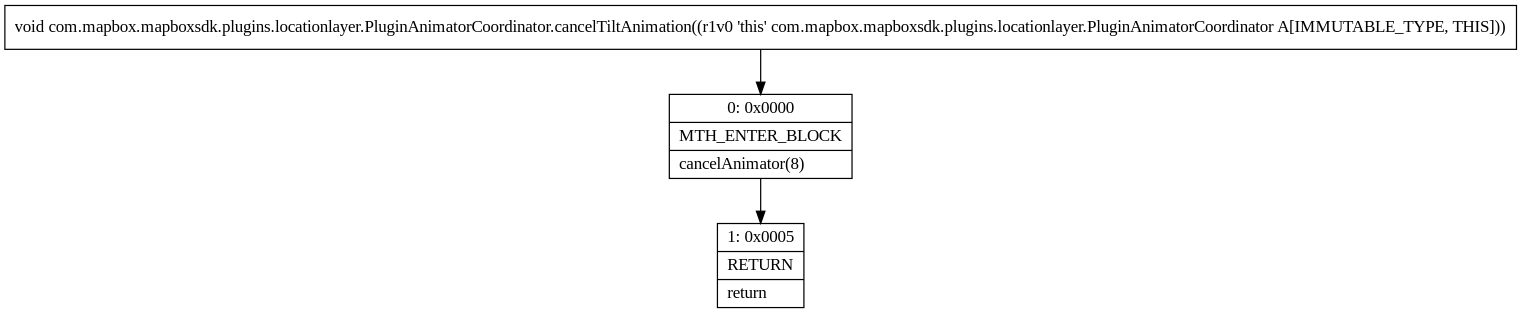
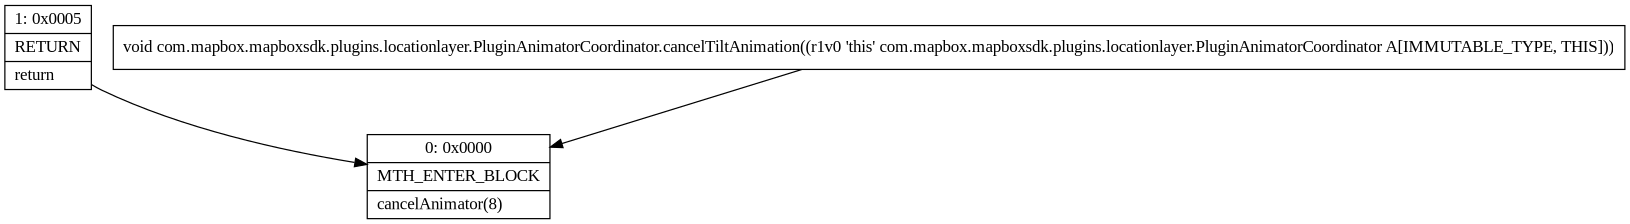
  digraph {
    fontname="Liberation Serif"
    node [shape=record fontname="Liberation Serif"]
    edge [fontname="Liberation Serif"]
    n1 [label="{0\:\ 0x0000|MTH_ENTER_BLOCK\l|cancelAnimator(8)\l}"]
    n2 [label="{1\:\ 0x0005|RETURN\l|return\l}"]
    n3 [label="{void com.mapbox.mapboxsdk.plugins.locationlayer.PluginAnimatorCoordinator.cancelTiltAnimation((r1v0 'this' com.mapbox.mapboxsdk.plugins.locationlayer.PluginAnimatorCoordinator A[IMMUTABLE_TYPE, THIS])) }"]
-   n1 -> n2
+   n2 -> n1
    n3 -> n1
  }
